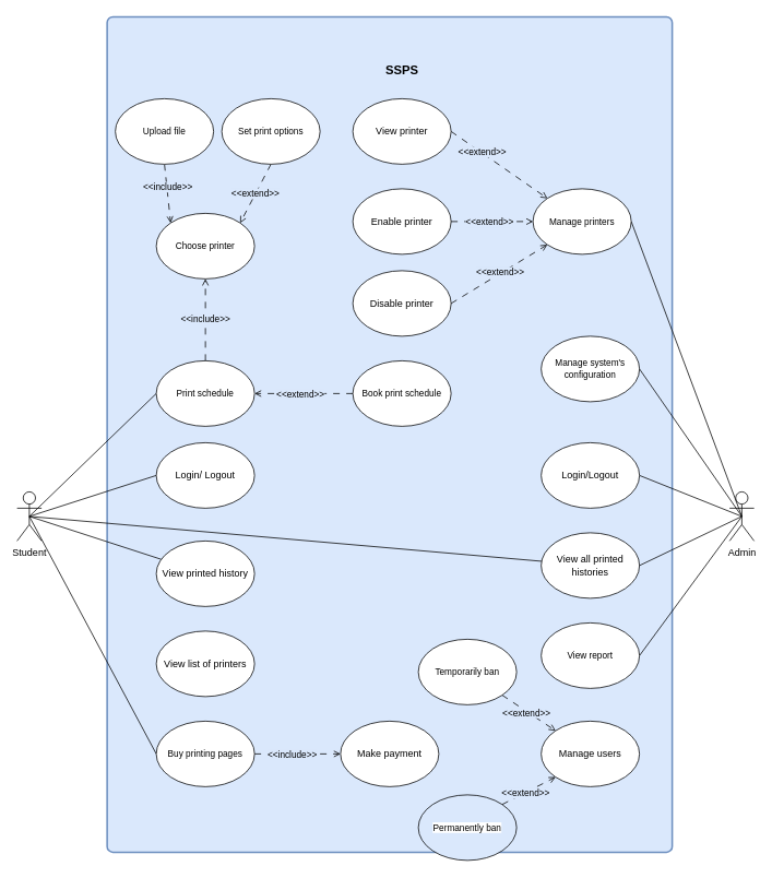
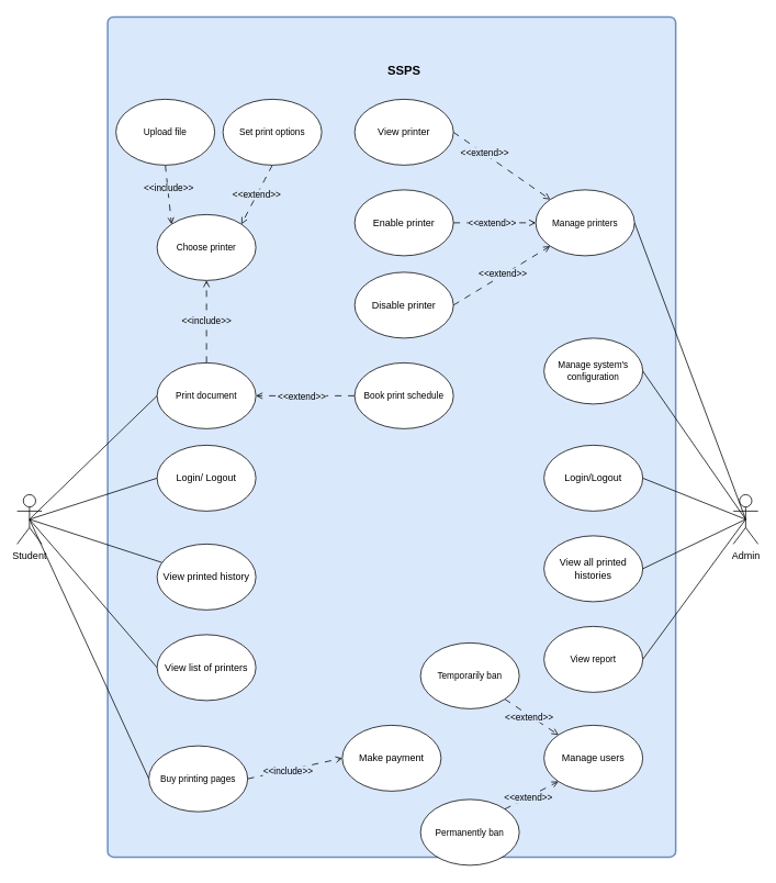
  <mxCell id="0" />
  <mxCell id="1" parent="0" />
  <mxCell id="2" value="" style="rounded=1;whiteSpace=wrap;html=1;absoluteArcSize=1;arcSize=14;strokeWidth=2;fillColor=#dae8fc;strokeColor=#6c8ebf;labelBackgroundColor=#dae8fc;" parent="1" vertex="1"><mxGeometry x="130" y="20" width="690" height="1020" as="geometry" /></mxCell>
  <mxCell id="3" value="&lt;b&gt;&lt;font style=&quot;font-size: 15px;&quot;&gt;SSPS&lt;/font&gt;&lt;/b&gt;" style="text;html=1;align=center;verticalAlign=middle;resizable=0;points=[];autosize=1;strokeColor=none;fillColor=none;" parent="1" vertex="1"><mxGeometry x="460" y="70" width="60" height="30" as="geometry" /></mxCell>
  <mxCell id="4" style="rounded=0;orthogonalLoop=1;jettySize=auto;html=1;exitX=0.5;exitY=0.5;exitDx=0;exitDy=0;exitPerimeter=0;entryX=0;entryY=0.5;entryDx=0;entryDy=0;endArrow=none;endFill=0;" parent="1" source="9" target="10" edge="1"><mxGeometry relative="1" as="geometry" /></mxCell>
  <mxCell id="5" style="shape=connector;rounded=0;orthogonalLoop=1;jettySize=auto;html=1;exitX=0.5;exitY=0.5;exitDx=0;exitDy=0;exitPerimeter=0;strokeColor=default;align=center;verticalAlign=middle;fontFamily=Helvetica;fontSize=11;fontColor=default;labelBackgroundColor=default;endArrow=none;endFill=0;" parent="1" source="9" target="11" edge="1"><mxGeometry relative="1" as="geometry" /></mxCell>
  <mxCell id="6" style="shape=connector;rounded=0;orthogonalLoop=1;jettySize=auto;html=1;exitX=0.5;exitY=0.5;exitDx=0;exitDy=0;exitPerimeter=0;entryX=0;entryY=0.5;entryDx=0;entryDy=0;strokeColor=default;align=center;verticalAlign=middle;fontFamily=Helvetica;fontSize=11;fontColor=default;labelBackgroundColor=default;endArrow=none;endFill=0;" parent="1" source="9" target="15" edge="1"><mxGeometry relative="1" as="geometry" /></mxCell>
  <mxCell id="7" style="shape=connector;rounded=0;orthogonalLoop=1;jettySize=auto;html=1;exitX=0.5;exitY=0.5;exitDx=0;exitDy=0;exitPerimeter=0;entryX=0;entryY=0.5;entryDx=0;entryDy=0;strokeColor=default;align=center;verticalAlign=middle;fontFamily=Helvetica;fontSize=11;fontColor=default;labelBackgroundColor=default;endArrow=none;endFill=0;" parent="1" source="9" target="18" edge="1"><mxGeometry relative="1" as="geometry" /></mxCell>
- <mxCell id="8" style="rounded=0;orthogonalLoop=1;jettySize=auto;html=1;exitX=0.5;exitY=0.5;exitDx=0;exitDy=0;exitPerimeter=0;endArrow=none;endFill=0;" parent="1" source="9" target="53" edge="1"><mxGeometry relative="1" as="geometry" /></mxCell>
+ <mxCell id="8" style="rounded=0;orthogonalLoop=1;jettySize=auto;html=1;exitX=0.5;exitY=0.5;exitDx=0;exitDy=0;exitPerimeter=0;entryX=0;entryY=0.5;entryDx=0;entryDy=0;endArrow=none;endFill=0;" parent="1" source="9" target="25" edge="1"><mxGeometry relative="1" as="geometry" /></mxCell>
  <mxCell id="9" value="Student" style="shape=umlActor;verticalLabelPosition=bottom;verticalAlign=top;html=1;outlineConnect=0;" parent="1" vertex="1"><mxGeometry x="20" y="600" width="30" height="60" as="geometry" /></mxCell>
  <mxCell id="10" value="Login/ Logout" style="ellipse;whiteSpace=wrap;html=1;" parent="1" vertex="1"><mxGeometry x="190" y="540" width="120" height="80" as="geometry" /></mxCell>
  <mxCell id="11" value="View printed history" style="ellipse;whiteSpace=wrap;html=1;" parent="1" vertex="1"><mxGeometry x="190" y="660" width="120" height="80" as="geometry" /></mxCell>
  <mxCell id="12" value="Admin" style="shape=umlActor;verticalLabelPosition=bottom;verticalAlign=top;html=1;outlineConnect=0;" parent="1" vertex="1"><mxGeometry x="890" y="600" width="30" height="60" as="geometry" /></mxCell>
  <mxCell id="13" style="rounded=0;orthogonalLoop=1;jettySize=auto;html=1;dashed=1;dashPattern=8 8;endArrow=open;endFill=0;exitX=1;exitY=0.5;exitDx=0;exitDy=0;entryX=0;entryY=0.5;entryDx=0;entryDy=0;" parent="1" source="15" target="30" edge="1"><mxGeometry relative="1" as="geometry" /></mxCell>
  <mxCell id="14" value="&amp;lt;&amp;lt;include&amp;gt;&amp;gt;" style="edgeLabel;html=1;align=center;verticalAlign=middle;resizable=0;points=[];labelBackgroundColor=#DAE8FC;" parent="13" connectable="0" vertex="1"><mxGeometry x="-0.257" y="1" relative="1" as="geometry"><mxPoint x="6" y="1" as="offset" /></mxGeometry></mxCell>
- <mxCell id="15" value="Buy printing pages" style="ellipse;whiteSpace=wrap;html=1;fontFamily=Helvetica;fontSize=11;fontColor=default;labelBackgroundColor=default;" parent="1" vertex="1"><mxGeometry x="190" y="880" width="120" height="80" as="geometry" /></mxCell>
+ <mxCell id="15" value="Buy printing pages" style="ellipse;whiteSpace=wrap;html=1;fontFamily=Helvetica;fontSize=11;fontColor=default;labelBackgroundColor=default;" parent="1" vertex="1"><mxGeometry x="180" y="905" width="120" height="80" as="geometry" /></mxCell>
  <mxCell id="16" style="edgeStyle=orthogonalEdgeStyle;shape=connector;rounded=0;orthogonalLoop=1;jettySize=auto;html=1;exitX=0.5;exitY=0;exitDx=0;exitDy=0;dashed=1;dashPattern=8 8;strokeColor=default;align=center;verticalAlign=middle;fontFamily=Helvetica;fontSize=11;fontColor=default;labelBackgroundColor=default;endArrow=open;endFill=0;entryX=0.5;entryY=1;entryDx=0;entryDy=0;" parent="1" source="18" target="39" edge="1"><mxGeometry relative="1" as="geometry" /></mxCell>
  <mxCell id="17" value="&amp;lt;&amp;lt;include&amp;gt;&amp;gt;" style="edgeLabel;html=1;align=center;verticalAlign=middle;resizable=0;points=[];fontFamily=Helvetica;fontSize=11;fontColor=default;labelBackgroundColor=#dae8fc;" parent="16" vertex="1" connectable="0"><mxGeometry x="0.039" y="1" relative="1" as="geometry"><mxPoint as="offset" /></mxGeometry></mxCell>
- <mxCell id="18" value="Print schedule" style="ellipse;whiteSpace=wrap;html=1;fontFamily=Helvetica;fontSize=11;fontColor=default;labelBackgroundColor=default;" parent="1" vertex="1"><mxGeometry x="190" y="440" width="120" height="80" as="geometry" /></mxCell>
+ <mxCell id="18" value="Print document" style="ellipse;whiteSpace=wrap;html=1;fontFamily=Helvetica;fontSize=11;fontColor=default;labelBackgroundColor=default;" parent="1" vertex="1"><mxGeometry x="190" y="440" width="120" height="80" as="geometry" /></mxCell>
  <mxCell id="19" style="shape=connector;rounded=0;orthogonalLoop=1;jettySize=auto;html=1;exitX=1;exitY=0.5;exitDx=0;exitDy=0;strokeColor=default;align=center;verticalAlign=middle;fontFamily=Helvetica;fontSize=11;fontColor=default;labelBackgroundColor=default;endArrow=none;endFill=0;entryX=0.5;entryY=0.5;entryDx=0;entryDy=0;entryPerimeter=0;" parent="1" source="20" target="12" edge="1"><mxGeometry relative="1" as="geometry"><mxPoint x="860" y="630" as="targetPoint" /></mxGeometry></mxCell>
  <mxCell id="20" value="Manage printers" style="ellipse;whiteSpace=wrap;html=1;fontFamily=Helvetica;fontSize=11;fontColor=default;labelBackgroundColor=default;" parent="1" vertex="1"><mxGeometry x="650" y="230" width="120" height="80" as="geometry" /></mxCell>
  <mxCell id="21" style="shape=connector;rounded=0;orthogonalLoop=1;jettySize=auto;html=1;exitX=1;exitY=0.5;exitDx=0;exitDy=0;strokeColor=default;align=center;verticalAlign=middle;fontFamily=Helvetica;fontSize=11;fontColor=default;labelBackgroundColor=default;endArrow=none;endFill=0;entryX=0.5;entryY=0.5;entryDx=0;entryDy=0;entryPerimeter=0;" parent="1" source="22" target="12" edge="1"><mxGeometry relative="1" as="geometry"><mxPoint x="860" y="630" as="targetPoint" /></mxGeometry></mxCell>
  <mxCell id="22" value="Manage system's&lt;div&gt;configuration&lt;/div&gt;" style="ellipse;whiteSpace=wrap;html=1;fontFamily=Helvetica;fontSize=11;fontColor=default;labelBackgroundColor=default;" parent="1" vertex="1"><mxGeometry x="660" y="410" width="120" height="80" as="geometry" /></mxCell>
  <mxCell id="23" style="shape=connector;rounded=0;orthogonalLoop=1;jettySize=auto;html=1;exitX=1;exitY=0.5;exitDx=0;exitDy=0;strokeColor=default;align=center;verticalAlign=middle;fontFamily=Helvetica;fontSize=11;fontColor=default;labelBackgroundColor=default;endArrow=none;endFill=0;entryX=0.5;entryY=0.5;entryDx=0;entryDy=0;entryPerimeter=0;" parent="1" source="24" target="12" edge="1"><mxGeometry relative="1" as="geometry"><mxPoint x="860" y="630" as="targetPoint" /></mxGeometry></mxCell>
  <mxCell id="24" value="View report" style="ellipse;whiteSpace=wrap;html=1;fontFamily=Helvetica;fontSize=11;fontColor=default;labelBackgroundColor=default;" parent="1" vertex="1"><mxGeometry x="660" y="760" width="120" height="80" as="geometry" /></mxCell>
  <mxCell id="25" value="View list of printers" style="ellipse;whiteSpace=wrap;html=1;" parent="1" vertex="1"><mxGeometry x="190" y="770" width="120" height="80" as="geometry" /></mxCell>
  <mxCell id="26" value="Manage users" style="ellipse;whiteSpace=wrap;html=1;" parent="1" vertex="1"><mxGeometry x="660" y="880" width="120" height="80" as="geometry" /></mxCell>
  <mxCell id="27" style="rounded=0;orthogonalLoop=1;jettySize=auto;html=1;exitX=1;exitY=0.5;exitDx=0;exitDy=0;entryX=0;entryY=0;entryDx=0;entryDy=0;endArrow=open;endFill=0;dashed=1;dashPattern=8 8;" parent="1" source="29" target="20" edge="1"><mxGeometry relative="1" as="geometry" /></mxCell>
  <mxCell id="28" value="&amp;lt;&amp;lt;extend&amp;gt;&amp;gt;" style="edgeLabel;html=1;align=center;verticalAlign=middle;resizable=0;points=[];fontFamily=Helvetica;fontSize=11;fontColor=default;labelBackgroundColor=#DAE8FC;" parent="27" vertex="1" connectable="0"><mxGeometry x="-0.367" y="1" relative="1" as="geometry"><mxPoint as="offset" /></mxGeometry></mxCell>
  <mxCell id="29" value="View printer" style="ellipse;whiteSpace=wrap;html=1;" parent="1" vertex="1"><mxGeometry x="430" y="120" width="120" height="80" as="geometry" /></mxCell>
  <mxCell id="30" value="Make payment" style="ellipse;whiteSpace=wrap;html=1;" parent="1" vertex="1"><mxGeometry x="415" y="880" width="120" height="80" as="geometry" /></mxCell>
  <mxCell id="31" style="edgeStyle=orthogonalEdgeStyle;shape=connector;rounded=0;orthogonalLoop=1;jettySize=auto;html=1;exitX=1;exitY=0.5;exitDx=0;exitDy=0;entryX=0;entryY=0.5;entryDx=0;entryDy=0;dashed=1;strokeColor=default;align=center;verticalAlign=middle;fontFamily=Helvetica;fontSize=11;fontColor=default;labelBackgroundColor=default;endArrow=open;endFill=0;dashPattern=8 8;" parent="1" source="33" target="20" edge="1"><mxGeometry relative="1" as="geometry" /></mxCell>
  <mxCell id="32" value="&amp;lt;&amp;lt;extend&amp;gt;&amp;gt;" style="edgeLabel;align=center;verticalAlign=middle;resizable=0;points=[];fontFamily=Helvetica;fontSize=11;fontColor=default;labelBackgroundColor=#DAE8FC;html=1;horizontal=1;" parent="31" vertex="1" connectable="0"><mxGeometry x="-0.078" relative="1" as="geometry"><mxPoint as="offset" /></mxGeometry></mxCell>
  <mxCell id="33" value="Enable printer" style="ellipse;whiteSpace=wrap;html=1;" parent="1" vertex="1"><mxGeometry x="430" y="230" width="120" height="80" as="geometry" /></mxCell>
  <mxCell id="34" style="shape=connector;rounded=0;orthogonalLoop=1;jettySize=auto;html=1;exitX=1;exitY=0.5;exitDx=0;exitDy=0;entryX=0;entryY=1;entryDx=0;entryDy=0;dashed=1;strokeColor=default;align=center;verticalAlign=middle;fontFamily=Helvetica;fontSize=11;fontColor=default;labelBackgroundColor=default;endArrow=open;endFill=0;dashPattern=8 8;" parent="1" source="36" target="20" edge="1"><mxGeometry relative="1" as="geometry" /></mxCell>
  <mxCell id="35" value="&amp;lt;&amp;lt;extend&amp;gt;&amp;gt;" style="edgeLabel;html=1;align=center;verticalAlign=middle;resizable=0;points=[];labelBackgroundColor=#DAE8FC;" parent="34" connectable="0" vertex="1"><mxGeometry x="0.148" y="-1" relative="1" as="geometry"><mxPoint x="-8" y="2" as="offset" /></mxGeometry></mxCell>
  <mxCell id="36" value="Disable printer" style="ellipse;whiteSpace=wrap;html=1;" parent="1" vertex="1"><mxGeometry x="430" y="330" width="120" height="80" as="geometry" /></mxCell>
  <mxCell id="37" style="shape=connector;rounded=0;orthogonalLoop=1;jettySize=auto;html=1;exitX=0.5;exitY=1;exitDx=0;exitDy=0;dashed=1;dashPattern=8 8;strokeColor=default;align=center;verticalAlign=middle;fontFamily=Helvetica;fontSize=11;fontColor=default;labelBackgroundColor=default;endArrow=open;endFill=0;entryX=1;entryY=0;entryDx=0;entryDy=0;" parent="1" source="43" target="39" edge="1"><mxGeometry relative="1" as="geometry" /></mxCell>
  <mxCell id="38" value="&amp;lt;&amp;lt;extend&amp;gt;&amp;gt;" style="edgeLabel;html=1;align=center;verticalAlign=middle;resizable=0;points=[];fontFamily=Helvetica;fontSize=11;fontColor=default;labelBackgroundColor=#DAE8FC;" parent="37" vertex="1" connectable="0"><mxGeometry x="0.023" y="-1" relative="1" as="geometry"><mxPoint as="offset" /></mxGeometry></mxCell>
  <mxCell id="39" value="Choose printer" style="ellipse;whiteSpace=wrap;html=1;fontFamily=Helvetica;fontSize=11;fontColor=default;labelBackgroundColor=default;" parent="1" vertex="1"><mxGeometry x="190" y="260" width="120" height="80" as="geometry" /></mxCell>
  <mxCell id="40" style="shape=connector;rounded=0;orthogonalLoop=1;jettySize=auto;html=1;exitX=0.5;exitY=1;exitDx=0;exitDy=0;entryX=0;entryY=0;entryDx=0;entryDy=0;dashed=1;dashPattern=8 8;strokeColor=default;align=center;verticalAlign=middle;fontFamily=Helvetica;fontSize=11;fontColor=default;labelBackgroundColor=default;endArrow=open;endFill=0;" parent="1" source="42" target="39" edge="1"><mxGeometry relative="1" as="geometry" /></mxCell>
  <mxCell id="41" value="&amp;lt;&amp;lt;include&amp;gt;&amp;gt;" style="edgeLabel;html=1;align=center;verticalAlign=middle;resizable=0;points=[];fontFamily=Helvetica;fontSize=11;fontColor=default;labelBackgroundColor=#DAE8FC;" parent="40" vertex="1" connectable="0"><mxGeometry x="-0.224" y="1" relative="1" as="geometry"><mxPoint as="offset" /></mxGeometry></mxCell>
  <mxCell id="42" value="Upload file" style="ellipse;whiteSpace=wrap;html=1;fontFamily=Helvetica;fontSize=11;fontColor=default;labelBackgroundColor=default;" parent="1" vertex="1"><mxGeometry x="140" y="120" width="120" height="80" as="geometry" /></mxCell>
  <mxCell id="43" value="Set print options" style="ellipse;whiteSpace=wrap;html=1;fontFamily=Helvetica;fontSize=11;fontColor=default;labelBackgroundColor=default;" parent="1" vertex="1"><mxGeometry x="270" y="120" width="120" height="80" as="geometry" /></mxCell>
  <mxCell id="44" style="rounded=0;orthogonalLoop=1;jettySize=auto;html=1;exitX=1;exitY=1;exitDx=0;exitDy=0;entryX=0;entryY=0;entryDx=0;entryDy=0;dashed=1;dashPattern=8 8;endArrow=open;endFill=0;" parent="1" source="46" target="26" edge="1"><mxGeometry relative="1" as="geometry" /></mxCell>
  <mxCell id="45" value="&amp;lt;&amp;lt;extend&amp;gt;&amp;gt;" style="edgeLabel;html=1;align=center;verticalAlign=middle;resizable=0;points=[];labelBackgroundColor=#DAE8FC;" parent="44" connectable="0" vertex="1"><mxGeometry x="-0.085" y="-2" relative="1" as="geometry"><mxPoint as="offset" /></mxGeometry></mxCell>
  <mxCell id="46" value="Temporarily ban" style="ellipse;whiteSpace=wrap;html=1;fontFamily=Helvetica;fontSize=11;fontColor=default;labelBackgroundColor=default;" parent="1" vertex="1"><mxGeometry x="510" y="780" width="120" height="80" as="geometry" /></mxCell>
  <mxCell id="47" style="shape=connector;rounded=0;orthogonalLoop=1;jettySize=auto;html=1;exitX=1;exitY=0;exitDx=0;exitDy=0;entryX=0;entryY=1;entryDx=0;entryDy=0;dashed=1;dashPattern=8 8;strokeColor=default;align=center;verticalAlign=middle;fontFamily=Helvetica;fontSize=11;fontColor=default;labelBackgroundColor=default;endArrow=open;endFill=0;" parent="1" source="49" target="26" edge="1"><mxGeometry relative="1" as="geometry" /></mxCell>
  <mxCell id="48" value="&amp;lt;&amp;lt;extend&amp;gt;&amp;gt;" style="edgeLabel;html=1;align=center;verticalAlign=middle;resizable=0;points=[];fontFamily=Helvetica;fontSize=11;fontColor=default;labelBackgroundColor=#DAE8FC;" parent="47" vertex="1" connectable="0"><mxGeometry x="-0.137" relative="1" as="geometry"><mxPoint as="offset" /></mxGeometry></mxCell>
- <mxCell id="49" value="Permanently ban" style="ellipse;whiteSpace=wrap;html=1;fontFamily=Helvetica;fontSize=11;fontColor=default;labelBackgroundColor=default;fillColor=#dae8fc;" parent="1" vertex="1"><mxGeometry x="510" y="970" width="120" height="80" as="geometry" /></mxCell>
+ <mxCell id="49" value="Permanently ban" style="ellipse;whiteSpace=wrap;html=1;fontFamily=Helvetica;fontSize=11;fontColor=default;labelBackgroundColor=default;" parent="1" vertex="1"><mxGeometry x="510" y="970" width="120" height="80" as="geometry" /></mxCell>
  <mxCell id="50" style="shape=connector;rounded=0;orthogonalLoop=1;jettySize=auto;html=1;exitX=0;exitY=0.5;exitDx=0;exitDy=0;entryX=1;entryY=0.5;entryDx=0;entryDy=0;dashed=1;dashPattern=8 8;strokeColor=default;align=center;verticalAlign=middle;fontFamily=Helvetica;fontSize=11;fontColor=default;labelBackgroundColor=default;endArrow=open;endFill=0;" parent="1" source="52" target="18" edge="1"><mxGeometry relative="1" as="geometry" /></mxCell>
  <mxCell id="51" value="&amp;lt;&amp;lt;extend&amp;gt;&amp;gt;" style="edgeLabel;html=1;align=center;verticalAlign=middle;resizable=0;points=[];fontFamily=Helvetica;fontSize=11;fontColor=default;labelBackgroundColor=#DAE8FC;rotation=0;" parent="50" vertex="1" connectable="0"><mxGeometry x="0.075" relative="1" as="geometry"><mxPoint as="offset" /></mxGeometry></mxCell>
  <mxCell id="52" value="Book print schedule" style="ellipse;whiteSpace=wrap;html=1;fontFamily=Helvetica;fontSize=11;fontColor=default;labelBackgroundColor=default;" parent="1" vertex="1"><mxGeometry x="430" y="440" width="120" height="80" as="geometry" /></mxCell>
  <mxCell id="53" value="View all printed histories" style="ellipse;whiteSpace=wrap;html=1;" parent="1" vertex="1"><mxGeometry x="660" y="650" width="120" height="80" as="geometry" /></mxCell>
  <mxCell id="54" style="shape=connector;rounded=0;orthogonalLoop=1;jettySize=auto;html=1;exitX=1;exitY=0.5;exitDx=0;exitDy=0;entryX=0.5;entryY=0.5;entryDx=0;entryDy=0;entryPerimeter=0;strokeColor=default;align=center;verticalAlign=middle;fontFamily=Helvetica;fontSize=11;fontColor=default;labelBackgroundColor=default;endArrow=none;endFill=0;" parent="1" source="53" target="12" edge="1"><mxGeometry relative="1" as="geometry" /></mxCell>
  <mxCell id="55" style="rounded=0;orthogonalLoop=1;jettySize=auto;html=1;exitX=1;exitY=0.5;exitDx=0;exitDy=0;endArrow=none;endFill=0;entryX=0.5;entryY=0.5;entryDx=0;entryDy=0;entryPerimeter=0;" parent="1" source="56" target="12" edge="1"><mxGeometry relative="1" as="geometry"><mxPoint x="900" y="630" as="targetPoint" /></mxGeometry></mxCell>
  <mxCell id="56" value="Login/Logout" style="ellipse;whiteSpace=wrap;html=1;" parent="1" vertex="1"><mxGeometry x="660" y="540" width="120" height="80" as="geometry" /></mxCell>
